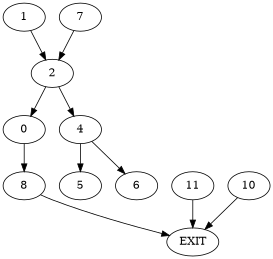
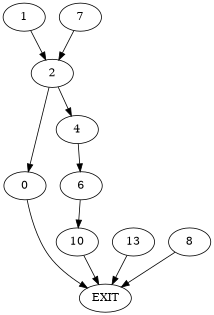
  digraph {
    1
    2
    n3 [label=EXIT]
-   11
+   11 [label=13]
    n5 [label=0]
    4
-   5
    6
    10
    7
    8
    1 -> 2
    2 -> n5
    2 -> 4
    11 -> n3
-   n5 -> 8
-   4 -> 5
+   n5 -> n3
    4 -> 6
+   6 -> 10
    10 -> n3
    7 -> 2
    8 -> n3
  }
